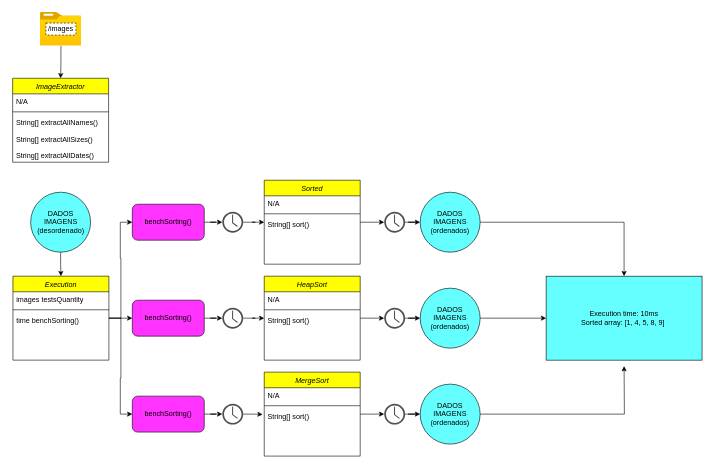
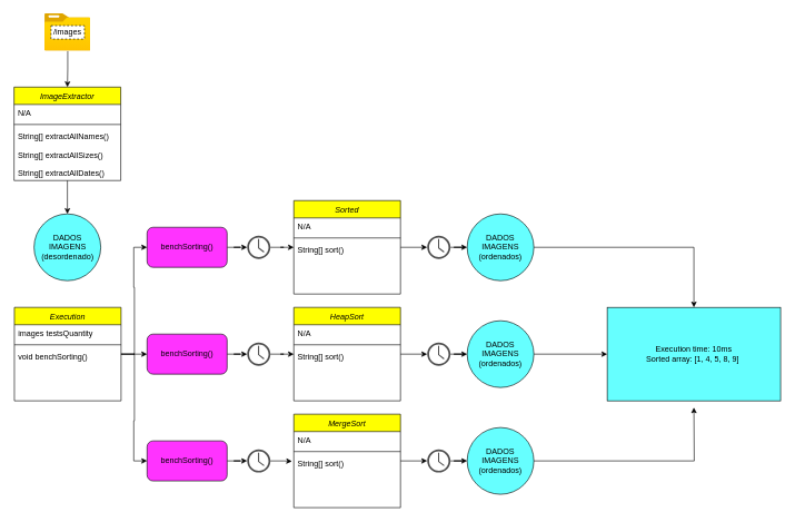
  <mxCell id="0" />
  <mxCell id="1" parent="0" />
+ <mxCell id="2" style="edgeStyle=orthogonalEdgeStyle;rounded=0;orthogonalLoop=1;jettySize=auto;html=1;" edge="1" parent="1" source="3" target="33"><mxGeometry relative="1" as="geometry" /></mxCell>
  <mxCell id="3" value="ImageExtractor" style="swimlane;fontStyle=2;align=center;verticalAlign=top;childLayout=stackLayout;horizontal=1;startSize=26;horizontalStack=0;resizeParent=1;resizeLast=0;collapsible=1;marginBottom=0;rounded=0;shadow=0;strokeWidth=1;fillColor=#FFFF00;" parent="1" vertex="1"><mxGeometry x="20.5" y="130" width="160" height="140" as="geometry"><mxRectangle x="230" y="140" width="160" height="26" as="alternateBounds" /></mxGeometry></mxCell>
  <mxCell id="4" value="N/A" style="text;align=left;verticalAlign=top;spacingLeft=4;spacingRight=4;overflow=hidden;rotatable=0;points=[[0,0.5],[1,0.5]];portConstraint=eastwest;rounded=0;shadow=0;html=0;" parent="3" vertex="1"><mxGeometry y="26" width="160" height="26" as="geometry" /></mxCell>
  <mxCell id="5" value="" style="line;html=1;strokeWidth=1;align=left;verticalAlign=middle;spacingTop=-1;spacingLeft=3;spacingRight=3;rotatable=0;labelPosition=right;points=[];portConstraint=eastwest;" parent="3" vertex="1"><mxGeometry y="52" width="160" height="8" as="geometry" /></mxCell>
  <mxCell id="6" value="String[] extractAllNames()&#10;&#10;String[] extractAllSizes()&#10;&#10;String[] extractAllDates()" style="text;align=left;verticalAlign=top;spacingLeft=4;spacingRight=4;overflow=hidden;rotatable=0;points=[[0,0.5],[1,0.5]];portConstraint=eastwest;" parent="3" vertex="1"><mxGeometry y="60" width="160" height="80" as="geometry" /></mxCell>
  <mxCell id="7" style="edgeStyle=orthogonalEdgeStyle;rounded=0;orthogonalLoop=1;jettySize=auto;html=1;entryX=0;entryY=0.5;entryDx=0;entryDy=0;" edge="1" parent="1" source="10" target="47"><mxGeometry relative="1" as="geometry" /></mxCell>
  <mxCell id="8" style="edgeStyle=orthogonalEdgeStyle;rounded=0;orthogonalLoop=1;jettySize=auto;html=1;entryX=0;entryY=0.5;entryDx=0;entryDy=0;" edge="1" parent="1" source="10" target="51"><mxGeometry relative="1" as="geometry" /></mxCell>
  <mxCell id="9" style="edgeStyle=orthogonalEdgeStyle;rounded=0;orthogonalLoop=1;jettySize=auto;html=1;entryX=0;entryY=0.5;entryDx=0;entryDy=0;" edge="1" parent="1" source="10" target="49"><mxGeometry relative="1" as="geometry" /></mxCell>
  <mxCell id="10" value="Execution" style="swimlane;fontStyle=2;align=center;verticalAlign=top;childLayout=stackLayout;horizontal=1;startSize=26;horizontalStack=0;resizeParent=1;resizeLast=0;collapsible=1;marginBottom=0;rounded=0;shadow=0;strokeWidth=1;fillColor=#FFFF00;" vertex="1" parent="1"><mxGeometry x="21" y="460" width="160" height="140" as="geometry"><mxRectangle x="230" y="140" width="160" height="26" as="alternateBounds" /></mxGeometry></mxCell>
  <mxCell id="11" value="images testsQuantity" style="text;align=left;verticalAlign=top;spacingLeft=4;spacingRight=4;overflow=hidden;rotatable=0;points=[[0,0.5],[1,0.5]];portConstraint=eastwest;rounded=0;shadow=0;html=0;" vertex="1" parent="10"><mxGeometry y="26" width="160" height="26" as="geometry" /></mxCell>
  <mxCell id="12" value="" style="line;html=1;strokeWidth=1;align=left;verticalAlign=middle;spacingTop=-1;spacingLeft=3;spacingRight=3;rotatable=0;labelPosition=right;points=[];portConstraint=eastwest;" vertex="1" parent="10"><mxGeometry y="52" width="160" height="8" as="geometry" /></mxCell>
- <mxCell id="13" value="time benchSorting()" style="text;align=left;verticalAlign=top;spacingLeft=4;spacingRight=4;overflow=hidden;rotatable=0;points=[[0,0.5],[1,0.5]];portConstraint=eastwest;" vertex="1" parent="10"><mxGeometry y="60" width="160" height="80" as="geometry" /></mxCell>
+ <mxCell id="13" value="void benchSorting()" style="text;align=left;verticalAlign=top;spacingLeft=4;spacingRight=4;overflow=hidden;rotatable=0;points=[[0,0.5],[1,0.5]];portConstraint=eastwest;" vertex="1" parent="10"><mxGeometry y="60" width="160" height="80" as="geometry" /></mxCell>
  <mxCell id="14" style="edgeStyle=orthogonalEdgeStyle;rounded=0;orthogonalLoop=1;jettySize=auto;html=1;" edge="1" parent="1" source="15" target="45"><mxGeometry relative="1" as="geometry" /></mxCell>
  <mxCell id="15" value="MergeSort" style="swimlane;fontStyle=2;align=center;verticalAlign=top;childLayout=stackLayout;horizontal=1;startSize=26;horizontalStack=0;resizeParent=1;resizeLast=0;collapsible=1;marginBottom=0;rounded=0;shadow=0;strokeWidth=1;fillColor=#FFFF00;" vertex="1" parent="1"><mxGeometry x="440" y="620" width="160" height="140" as="geometry"><mxRectangle x="230" y="140" width="160" height="26" as="alternateBounds" /></mxGeometry></mxCell>
  <mxCell id="16" value="N/A" style="text;align=left;verticalAlign=top;spacingLeft=4;spacingRight=4;overflow=hidden;rotatable=0;points=[[0,0.5],[1,0.5]];portConstraint=eastwest;rounded=0;shadow=0;html=0;" vertex="1" parent="15"><mxGeometry y="26" width="160" height="26" as="geometry" /></mxCell>
  <mxCell id="17" value="" style="line;html=1;strokeWidth=1;align=left;verticalAlign=middle;spacingTop=-1;spacingLeft=3;spacingRight=3;rotatable=0;labelPosition=right;points=[];portConstraint=eastwest;" vertex="1" parent="15"><mxGeometry y="52" width="160" height="8" as="geometry" /></mxCell>
  <mxCell id="18" value="String[] sort()" style="text;align=left;verticalAlign=top;spacingLeft=4;spacingRight=4;overflow=hidden;rotatable=0;points=[[0,0.5],[1,0.5]];portConstraint=eastwest;" vertex="1" parent="15"><mxGeometry y="60" width="160" height="80" as="geometry" /></mxCell>
  <mxCell id="19" style="edgeStyle=orthogonalEdgeStyle;rounded=0;orthogonalLoop=1;jettySize=auto;html=1;" edge="1" parent="1" source="20" target="43"><mxGeometry relative="1" as="geometry" /></mxCell>
  <mxCell id="20" value="HeapSort" style="swimlane;fontStyle=2;align=center;verticalAlign=top;childLayout=stackLayout;horizontal=1;startSize=26;horizontalStack=0;resizeParent=1;resizeLast=0;collapsible=1;marginBottom=0;rounded=0;shadow=0;strokeWidth=1;fillColor=#FFFF00;" vertex="1" parent="1"><mxGeometry x="440" y="460" width="160" height="140" as="geometry"><mxRectangle x="230" y="140" width="160" height="26" as="alternateBounds" /></mxGeometry></mxCell>
  <mxCell id="21" value="N/A" style="text;align=left;verticalAlign=top;spacingLeft=4;spacingRight=4;overflow=hidden;rotatable=0;points=[[0,0.5],[1,0.5]];portConstraint=eastwest;rounded=0;shadow=0;html=0;" vertex="1" parent="20"><mxGeometry y="26" width="160" height="26" as="geometry" /></mxCell>
  <mxCell id="22" value="" style="line;html=1;strokeWidth=1;align=left;verticalAlign=middle;spacingTop=-1;spacingLeft=3;spacingRight=3;rotatable=0;labelPosition=right;points=[];portConstraint=eastwest;" vertex="1" parent="20"><mxGeometry y="52" width="160" height="8" as="geometry" /></mxCell>
  <mxCell id="23" value="String[] sort()" style="text;align=left;verticalAlign=top;spacingLeft=4;spacingRight=4;overflow=hidden;rotatable=0;points=[[0,0.5],[1,0.5]];portConstraint=eastwest;" vertex="1" parent="20"><mxGeometry y="60" width="160" height="80" as="geometry" /></mxCell>
  <mxCell id="24" style="edgeStyle=orthogonalEdgeStyle;rounded=0;orthogonalLoop=1;jettySize=auto;html=1;" edge="1" parent="1" source="25" target="41"><mxGeometry relative="1" as="geometry" /></mxCell>
  <mxCell id="25" value="Sorted" style="swimlane;fontStyle=2;align=center;verticalAlign=top;childLayout=stackLayout;horizontal=1;startSize=26;horizontalStack=0;resizeParent=1;resizeLast=0;collapsible=1;marginBottom=0;rounded=0;shadow=0;strokeWidth=1;fillColor=#FFFF00;" vertex="1" parent="1"><mxGeometry x="440" y="300" width="160" height="140" as="geometry"><mxRectangle x="230" y="140" width="160" height="26" as="alternateBounds" /></mxGeometry></mxCell>
  <mxCell id="26" value="N/A" style="text;align=left;verticalAlign=top;spacingLeft=4;spacingRight=4;overflow=hidden;rotatable=0;points=[[0,0.5],[1,0.5]];portConstraint=eastwest;rounded=0;shadow=0;html=0;" vertex="1" parent="25"><mxGeometry y="26" width="160" height="26" as="geometry" /></mxCell>
  <mxCell id="27" value="" style="line;html=1;strokeWidth=1;align=left;verticalAlign=middle;spacingTop=-1;spacingLeft=3;spacingRight=3;rotatable=0;labelPosition=right;points=[];portConstraint=eastwest;" vertex="1" parent="25"><mxGeometry y="52" width="160" height="8" as="geometry" /></mxCell>
  <mxCell id="28" value="String[] sort()" style="text;align=left;verticalAlign=top;spacingLeft=4;spacingRight=4;overflow=hidden;rotatable=0;points=[[0,0.5],[1,0.5]];portConstraint=eastwest;" vertex="1" parent="25"><mxGeometry y="60" width="160" height="80" as="geometry" /></mxCell>
  <mxCell id="29" style="edgeStyle=orthogonalEdgeStyle;rounded=0;orthogonalLoop=1;jettySize=auto;html=1;entryX=0.5;entryY=0;entryDx=0;entryDy=0;" edge="1" parent="1" source="30" target="3"><mxGeometry relative="1" as="geometry" /></mxCell>
  <mxCell id="30" value="" style="image;aspect=fixed;html=1;points=[];align=center;fontSize=12;image=img/lib/azure2/general/Folder_Blank.svg;" vertex="1" parent="1"><mxGeometry x="66.5" y="20" width="69" height="56.0" as="geometry" /></mxCell>
  <mxCell id="31" value="/images" style="rounded=0;whiteSpace=wrap;html=1;dashed=1;" vertex="1" parent="1"><mxGeometry x="76" y="38" width="50" height="20" as="geometry" /></mxCell>
- <mxCell id="32" style="edgeStyle=orthogonalEdgeStyle;rounded=0;orthogonalLoop=1;jettySize=auto;html=1;" edge="1" parent="1" source="33" target="10"><mxGeometry relative="1" as="geometry" /></mxCell>
  <mxCell id="33" value="DADOS IMAGENS&lt;div&gt;(desordenado)&lt;/div&gt;" style="ellipse;whiteSpace=wrap;html=1;aspect=fixed;fillColor=#66FFFF;" vertex="1" parent="1"><mxGeometry x="50.5" y="320" width="100" height="100" as="geometry" /></mxCell>
  <mxCell id="34" value="" style="sketch=0;pointerEvents=1;shadow=0;dashed=0;html=1;strokeColor=none;fillColor=#505050;labelPosition=center;verticalLabelPosition=bottom;verticalAlign=top;outlineConnect=0;align=center;shape=mxgraph.office.concepts.clock;" vertex="1" parent="1"><mxGeometry x="370" y="352.5" width="35" height="35" as="geometry" /></mxCell>
  <mxCell id="35" value="" style="sketch=0;pointerEvents=1;shadow=0;dashed=0;html=1;strokeColor=none;fillColor=#505050;labelPosition=center;verticalLabelPosition=bottom;verticalAlign=top;outlineConnect=0;align=center;shape=mxgraph.office.concepts.clock;" vertex="1" parent="1"><mxGeometry x="370" y="512.5" width="35" height="35" as="geometry" /></mxCell>
  <mxCell id="36" value="" style="sketch=0;pointerEvents=1;shadow=0;dashed=0;html=1;strokeColor=none;fillColor=#505050;labelPosition=center;verticalLabelPosition=bottom;verticalAlign=top;outlineConnect=0;align=center;shape=mxgraph.office.concepts.clock;" vertex="1" parent="1"><mxGeometry x="370" y="672.5" width="35" height="35" as="geometry" /></mxCell>
  <mxCell id="37" style="edgeStyle=orthogonalEdgeStyle;rounded=0;orthogonalLoop=1;jettySize=auto;html=1;entryX=0;entryY=0.125;entryDx=0;entryDy=0;entryPerimeter=0;" edge="1" parent="1" source="34" target="28"><mxGeometry relative="1" as="geometry" /></mxCell>
  <mxCell id="38" style="edgeStyle=orthogonalEdgeStyle;rounded=0;orthogonalLoop=1;jettySize=auto;html=1;entryX=0;entryY=0.125;entryDx=0;entryDy=0;entryPerimeter=0;" edge="1" parent="1" source="35" target="23"><mxGeometry relative="1" as="geometry" /></mxCell>
  <mxCell id="39" style="edgeStyle=orthogonalEdgeStyle;rounded=0;orthogonalLoop=1;jettySize=auto;html=1;entryX=-0.017;entryY=0.132;entryDx=0;entryDy=0;entryPerimeter=0;" edge="1" parent="1" source="36" target="18"><mxGeometry relative="1" as="geometry" /></mxCell>
  <mxCell id="40" style="edgeStyle=orthogonalEdgeStyle;rounded=0;orthogonalLoop=1;jettySize=auto;html=1;entryX=0;entryY=0.5;entryDx=0;entryDy=0;" edge="1" parent="1" source="41" target="53"><mxGeometry relative="1" as="geometry" /></mxCell>
  <mxCell id="41" value="" style="sketch=0;pointerEvents=1;shadow=0;dashed=0;html=1;strokeColor=none;fillColor=#505050;labelPosition=center;verticalLabelPosition=bottom;verticalAlign=top;outlineConnect=0;align=center;shape=mxgraph.office.concepts.clock;" vertex="1" parent="1"><mxGeometry x="640" y="352.5" width="35" height="35" as="geometry" /></mxCell>
  <mxCell id="42" style="edgeStyle=orthogonalEdgeStyle;rounded=0;orthogonalLoop=1;jettySize=auto;html=1;entryX=0;entryY=0.5;entryDx=0;entryDy=0;" edge="1" parent="1" source="43" target="55"><mxGeometry relative="1" as="geometry" /></mxCell>
  <mxCell id="43" value="" style="sketch=0;pointerEvents=1;shadow=0;dashed=0;html=1;strokeColor=none;fillColor=#505050;labelPosition=center;verticalLabelPosition=bottom;verticalAlign=top;outlineConnect=0;align=center;shape=mxgraph.office.concepts.clock;" vertex="1" parent="1"><mxGeometry x="640" y="512.5" width="35" height="35" as="geometry" /></mxCell>
  <mxCell id="44" style="edgeStyle=orthogonalEdgeStyle;rounded=0;orthogonalLoop=1;jettySize=auto;html=1;entryX=0;entryY=0.5;entryDx=0;entryDy=0;" edge="1" parent="1" source="45" target="57"><mxGeometry relative="1" as="geometry" /></mxCell>
  <mxCell id="45" value="" style="sketch=0;pointerEvents=1;shadow=0;dashed=0;html=1;strokeColor=none;fillColor=#505050;labelPosition=center;verticalLabelPosition=bottom;verticalAlign=top;outlineConnect=0;align=center;shape=mxgraph.office.concepts.clock;" vertex="1" parent="1"><mxGeometry x="640" y="672.5" width="35" height="35" as="geometry" /></mxCell>
  <mxCell id="46" style="edgeStyle=orthogonalEdgeStyle;rounded=0;orthogonalLoop=1;jettySize=auto;html=1;" edge="1" parent="1" source="47" target="35"><mxGeometry relative="1" as="geometry" /></mxCell>
  <mxCell id="47" value="benchSorting()" style="rounded=1;whiteSpace=wrap;html=1;fillColor=#FF33FF;" vertex="1" parent="1"><mxGeometry x="220" y="500" width="120" height="60" as="geometry" /></mxCell>
  <mxCell id="48" style="edgeStyle=orthogonalEdgeStyle;rounded=0;orthogonalLoop=1;jettySize=auto;html=1;" edge="1" parent="1" source="49" target="36"><mxGeometry relative="1" as="geometry" /></mxCell>
  <mxCell id="49" value="benchSorting()" style="rounded=1;whiteSpace=wrap;html=1;fillColor=#FF33FF;" vertex="1" parent="1"><mxGeometry x="220" y="660" width="120" height="60" as="geometry" /></mxCell>
  <mxCell id="50" style="edgeStyle=orthogonalEdgeStyle;rounded=0;orthogonalLoop=1;jettySize=auto;html=1;" edge="1" parent="1" source="51" target="34"><mxGeometry relative="1" as="geometry" /></mxCell>
  <mxCell id="51" value="benchSorting()" style="rounded=1;whiteSpace=wrap;html=1;fillColor=#FF33FF;" vertex="1" parent="1"><mxGeometry x="220" y="340" width="120" height="60" as="geometry" /></mxCell>
  <mxCell id="52" style="edgeStyle=orthogonalEdgeStyle;rounded=0;orthogonalLoop=1;jettySize=auto;html=1;" edge="1" parent="1" source="53" target="58"><mxGeometry relative="1" as="geometry" /></mxCell>
  <mxCell id="53" value="DADOS IMAGENS&lt;div&gt;(ordenados&lt;span style=&quot;background-color: transparent; color: light-dark(rgb(0, 0, 0), rgb(255, 255, 255));&quot;&gt;)&lt;/span&gt;&lt;/div&gt;" style="ellipse;whiteSpace=wrap;html=1;aspect=fixed;fillColor=#66FFFF;" vertex="1" parent="1"><mxGeometry x="700" y="320" width="100" height="100" as="geometry" /></mxCell>
  <mxCell id="54" style="edgeStyle=orthogonalEdgeStyle;rounded=0;orthogonalLoop=1;jettySize=auto;html=1;entryX=0;entryY=0.5;entryDx=0;entryDy=0;" edge="1" parent="1" source="55" target="58"><mxGeometry relative="1" as="geometry" /></mxCell>
  <mxCell id="55" value="DADOS IMAGENS&lt;div&gt;(ordenados&lt;span style=&quot;background-color: transparent; color: light-dark(rgb(0, 0, 0), rgb(255, 255, 255));&quot;&gt;)&lt;/span&gt;&lt;/div&gt;" style="ellipse;whiteSpace=wrap;html=1;aspect=fixed;fillColor=#66FFFF;" vertex="1" parent="1"><mxGeometry x="700" y="480" width="100" height="100" as="geometry" /></mxCell>
  <mxCell id="56" style="edgeStyle=orthogonalEdgeStyle;rounded=0;orthogonalLoop=1;jettySize=auto;html=1;" edge="1" parent="1" source="57"><mxGeometry relative="1" as="geometry"><mxPoint x="1040" y="610" as="targetPoint" /></mxGeometry></mxCell>
  <mxCell id="57" value="DADOS IMAGENS&lt;div&gt;(ordenados&lt;span style=&quot;background-color: transparent; color: light-dark(rgb(0, 0, 0), rgb(255, 255, 255));&quot;&gt;)&lt;/span&gt;&lt;/div&gt;" style="ellipse;whiteSpace=wrap;html=1;aspect=fixed;fillColor=#66FFFF;" vertex="1" parent="1"><mxGeometry x="700" y="640" width="100" height="100" as="geometry" /></mxCell>
  <mxCell id="58" value="Execution time: 10ms&lt;div&gt;Sorted array: [1, 4, 5, 8, 9]&amp;nbsp;&lt;/div&gt;" style="rounded=0;whiteSpace=wrap;html=1;fillColor=#66ffff;" vertex="1" parent="1"><mxGeometry x="910" y="460" width="260" height="140" as="geometry" /></mxCell>
